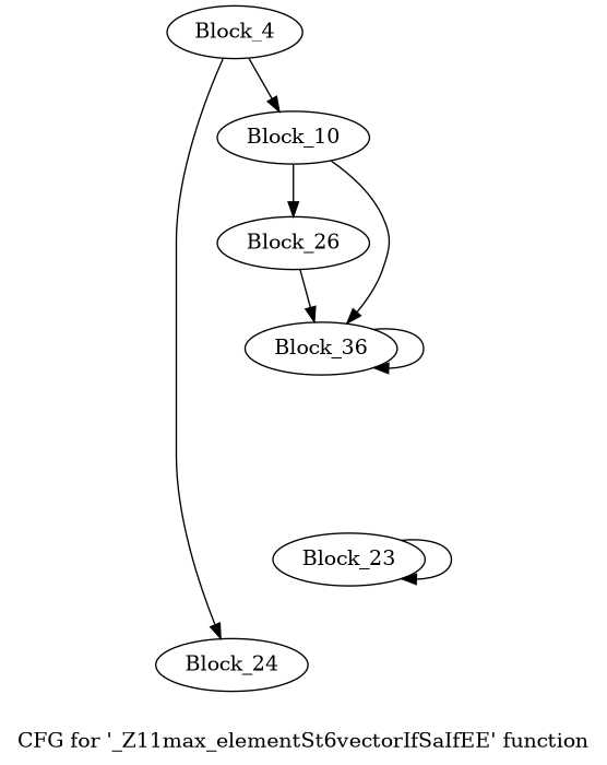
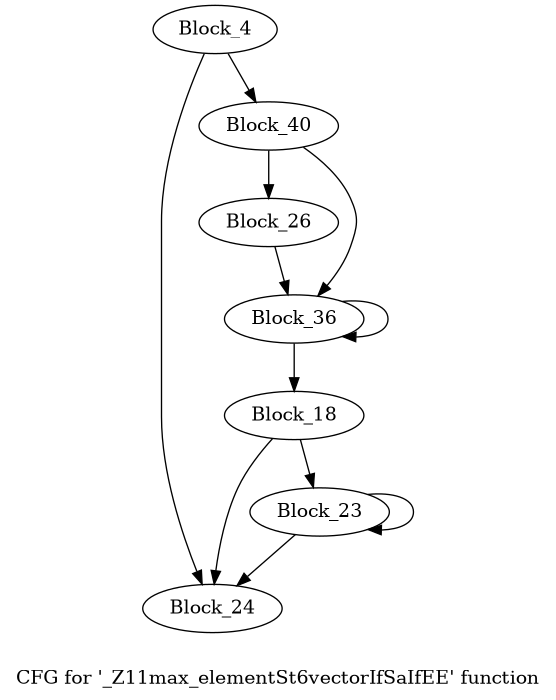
  digraph {
    label="CFG for '_Z11max_elementSt6vectorIfSaIfEE' function"
    edge [tailport=s0]
    n1 [label=Block_4]
    n2 [label=Block_24]
-   n3 [label=Block_10]
+   n3 [label=Block_40]
    n4 [label=Block_26]
    n5 [label=Block_36]
+   n6 [label=Block_18]
    n7 [label=Block_23]
    n1 -> n2
    n1 -> n3 [tailport=s1]
    n3 -> n4 [tailport=s1]
    n3 -> n5
    n4 -> n5
    n5 -> n5 [tailport=s1]
+   n5 -> n6
+   n6 -> n2
+   n6 -> n7 [tailport=s1]
+   n7 -> n2
    n7 -> n7 [tailport=s1]
  }
